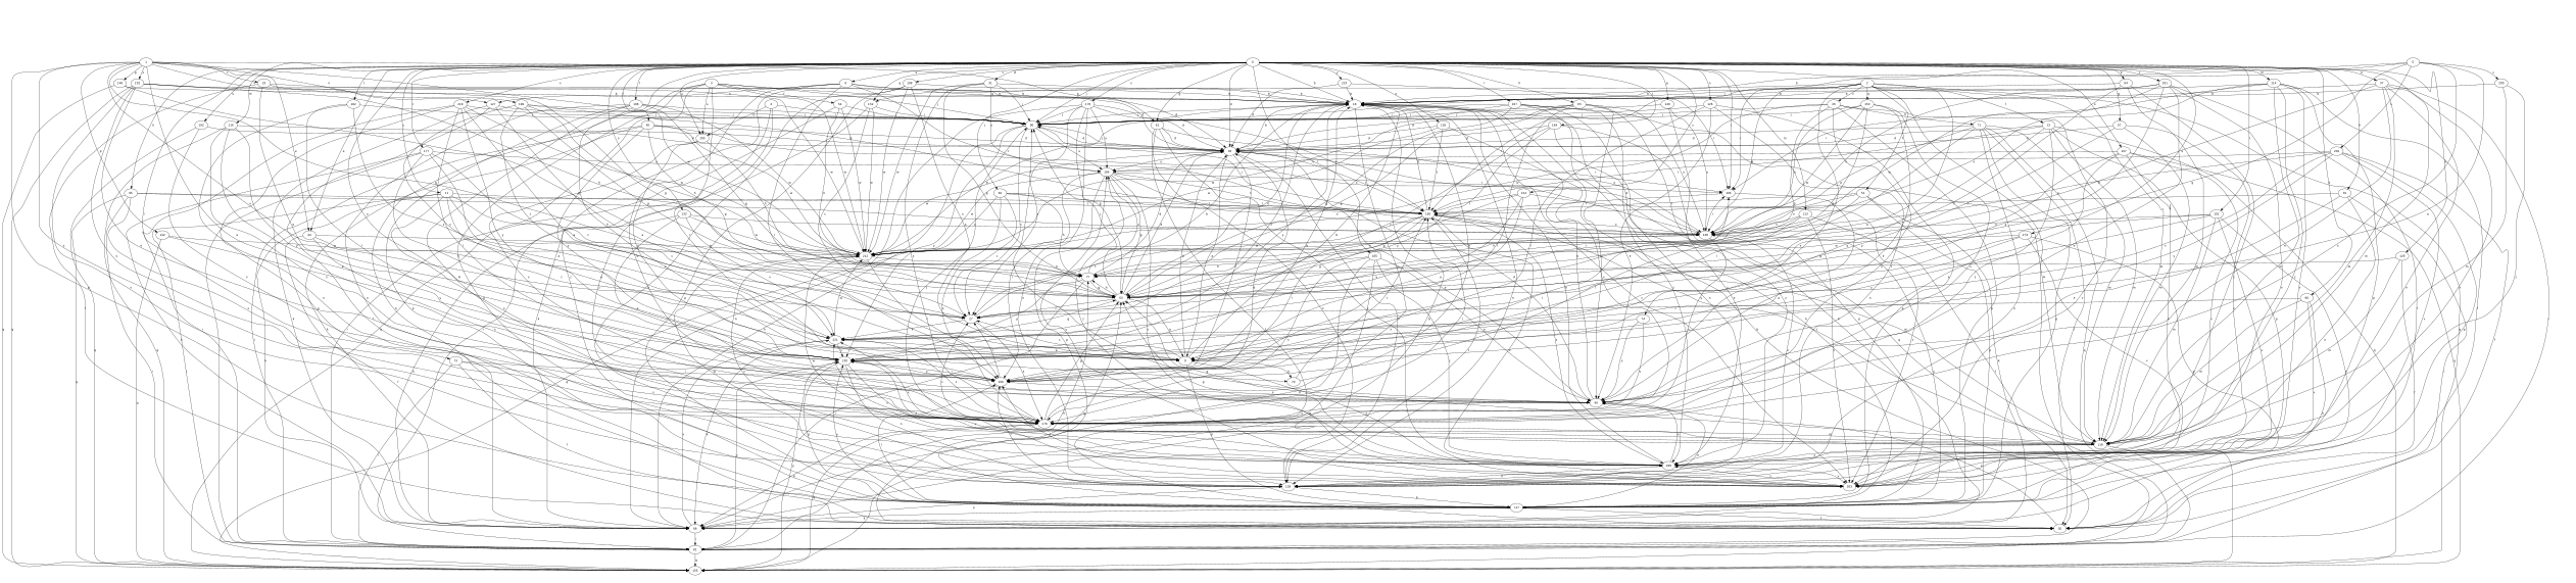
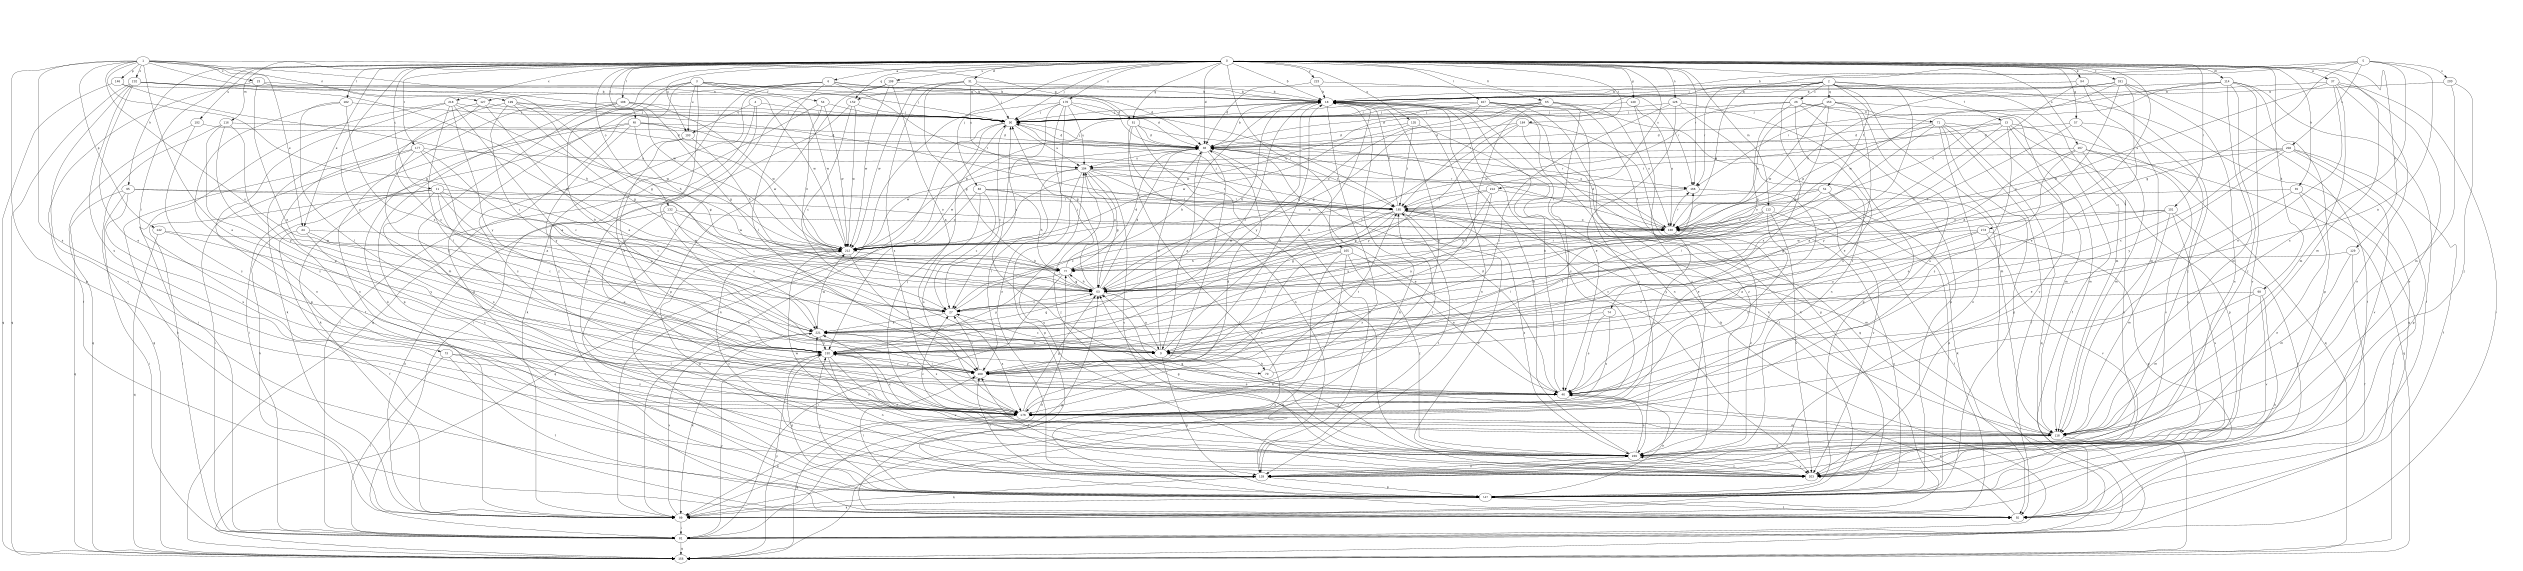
  strict digraph {
    fontname="Liberation Sans"
    node [fontname="Liberation Sans"]
    edge [fontname="Liberation Sans"]
    0
    6
    18
    21
    31
    36
    37
    44
    48
    57
    61
    65
    69
    70
    73
    82
    90
    94
    95
    98
    101
    107
    108
    113
    114
    116
    118
    126
    129
    132
    135
    140
    152
    165
    166
    167
    170
    n38 [label=274]
    177
    181
    182
    184
    192
    193
    198
    214
    218
    223
    230
    127
    176
    185
    109
    239
    221
    156
    128
    203
    9
    81
    99
    27
    63
    212
    194
    46
    72
    55
    138
    147
    1
    23
    142
    146
    199
    232
    2
    26
    51
    53
    74
    153
    71
    3
    54
    4
    5
    200
    202
    0 -> 6 [label=a]
    0 -> 18 [label=b]
    0 -> 21 [label=c]
    0 -> 31 [label=d]
    0 -> 36 [label=d]
    0 -> 37 [label=e]
    0 -> 44 [label=e]
    0 -> 48 [label=f]
    0 -> 57 [label=g]
    0 -> 61 [label=g]
    0 -> 65 [label=h]
    0 -> 69 [label=h]
    0 -> 70 [label=h]
    0 -> 73 [label=i]
    0 -> 82 [label=j]
    0 -> 90 [label=j]
    0 -> 94 [label=k]
    0 -> 95 [label=k]
    0 -> 98 [label=k]
    0 -> 101 [label=l]
    0 -> 107 [label=l]
    0 -> 108 [label=l]
    0 -> 113 [label=m]
    0 -> 114 [label=m]
    0 -> 116 [label=m]
    0 -> 118 [label=m]
    0 -> 126 [label=n]
    0 -> 129 [label=o]
    0 -> 132 [label=o]
    0 -> 135 [label=o]
    0 -> 140 [label=p]
    0 -> 152 [label=q]
    0 -> 165 [label=r]
    0 -> 166 [label=r]
    0 -> 167 [label=s]
    0 -> 170 [label=s]
    0 -> n38 [label=s]
    0 -> 177 [label=t]
    0 -> 181 [label=t]
    0 -> 182 [label=t]
    0 -> 184 [label=t]
    0 -> 192 [label=u]
    0 -> 193 [label=u]
    0 -> 198 [label=v]
    0 -> 214 [label=x]
    0 -> 218 [label=x]
    0 -> 223 [label=y]
    0 -> 230 [label=y]
    6 -> 18 [label=b]
    6 -> 36 [label=d]
    6 -> 127 [label=n]
    6 -> 176 [label=s]
    6 -> 185 [label=t]
    6 -> 109 [label=l]
    6 -> 239 [label=z]
    18 -> 90 [label=j]
    18 -> 230 [label=y]
    18 -> 176 [label=s]
    18 -> 221 [label=x]
    18 -> 156 [label=q]
    18 -> 128 [label=n]
    18 -> 203 [label=v]
    21 -> 176 [label=s]
    21 -> 185 [label=t]
    21 -> 221 [label=x]
    21 -> 9 [label=a]
    21 -> 81 [label=i]
    21 -> 99 [label=k]
    21 -> 27 [label=c]
    31 -> 18 [label=b]
    31 -> 90 [label=j]
    31 -> 176 [label=s]
    31 -> 63 [label=g]
    31 -> 212 [label=w]
    31 -> 194 [label=u]
    36 -> 18 [label=b]
    36 -> 90 [label=j]
    36 -> 166 [label=r]
    36 -> 185 [label=t]
    36 -> 109 [label=l]
    36 -> 128 [label=n]
    36 -> 9 [label=a]
    36 -> 212 [label=w]
    36 -> 194 [label=u]
    37 -> 18 [label=b]
    37 -> 118 [label=m]
    37 -> 128 [label=n]
    37 -> 203 [label=v]
    37 -> 81 [label=i]
    37 -> 46 [label=e]
    37 -> 72 [label=h]
    44 -> 176 [label=s]
    44 -> 27 [label=c]
    44 -> 212 [label=w]
    44 -> 55 [label=f]
    48 -> 36 [label=d]
    48 -> 230 [label=y]
    48 -> 81 [label=i]
    48 -> 99 [label=k]
    48 -> 63 [label=g]
    48 -> 212 [label=w]
    48 -> 138 [label=o]
    57 -> 36 [label=d]
    57 -> 118 [label=m]
    57 -> 230 [label=y]
    57 -> 203 [label=v]
    61 -> 36 [label=d]
    61 -> 128 [label=n]
    61 -> 203 [label=v]
    61 -> 55 [label=f]
    61 -> 138 [label=o]
    65 -> 90 [label=j]
    65 -> 109 [label=l]
    65 -> 99 [label=k]
    65 -> 63 [label=g]
    65 -> 212 [label=w]
    65 -> 46 [label=e]
    65 -> 138 [label=o]
    69 -> 185 [label=t]
    69 -> 128 [label=n]
    69 -> 81 [label=i]
    69 -> 46 [label=e]
    70 -> 18 [label=b]
    70 -> 185 [label=t]
    73 -> 176 [label=s]
    73 -> 109 [label=l]
    73 -> 81 [label=i]
    73 -> 55 [label=f]
    82 -> 176 [label=s]
    82 -> 185 [label=t]
    82 -> 156 [label=q]
    82 -> 27 [label=c]
    82 -> 72 [label=h]
    82 -> 138 [label=o]
    90 -> 36 [label=d]
    90 -> 230 [label=y]
    90 -> 99 [label=k]
    90 -> 27 [label=c]
    90 -> 194 [label=u]
    94 -> 18 [label=b]
    94 -> 118 [label=m]
    94 -> 239 [label=z]
    94 -> 27 [label=c]
    95 -> 176 [label=s]
    95 -> 185 [label=t]
    95 -> 156 [label=q]
    95 -> 81 [label=i]
    95 -> 138 [label=o]
    98 -> 118 [label=m]
    98 -> 203 [label=v]
    98 -> 99 [label=k]
    98 -> 27 [label=c]
    101 -> 118 [label=m]
    101 -> 230 [label=y]
    101 -> 203 [label=v]
    101 -> 63 [label=g]
    101 -> 55 [label=f]
    101 -> 138 [label=o]
    107 -> 36 [label=d]
    107 -> 90 [label=j]
    107 -> 118 [label=m]
    107 -> 239 [label=z]
    107 -> 128 [label=n]
    107 -> 99 [label=k]
    107 -> 63 [label=g]
    108 -> 90 [label=j]
    108 -> 118 [label=m]
    108 -> 128 [label=n]
    108 -> 63 [label=g]
    108 -> 212 [label=w]
    108 -> 147 [label=p]
+   113 -> 176 [label=s]
    113 -> 109 [label=l]
    113 -> 203 [label=v]
    113 -> 72 [label=h]
    113 -> 55 [label=f]
    113 -> 138 [label=o]
    114 -> 18 [label=b]
    114 -> 118 [label=m]
    114 -> 166 [label=r]
    114 -> 239 [label=z]
    114 -> 203 [label=v]
    114 -> 55 [label=f]
    114 -> 138 [label=o]
    114 -> 147 [label=p]
    116 -> 36 [label=d]
    116 -> 230 [label=y]
    116 -> 176 [label=s]
    116 -> 156 [label=q]
    116 -> 46 [label=e]
    118 -> 90 [label=j]
    118 -> 185 [label=t]
    118 -> 239 [label=z]
    118 -> 221 [label=x]
    118 -> 81 [label=i]
    118 -> 27 [label=c]
    118 -> 63 [label=g]
    126 -> 90 [label=j]
    126 -> 109 [label=l]
    126 -> 128 [label=n]
    126 -> 46 [label=e]
    126 -> 147 [label=p]
    129 -> 118 [label=m]
    129 -> 72 [label=t]
    129 -> 55 [label=f]
    132 -> 221 [label=x]
    132 -> 99 [label=k]
    132 -> 212 [label=w]
    132 -> 46 [label=e]
    132 -> 138 [label=o]
    135 -> 36 [label=d]
    135 -> 176 [label=s]
    135 -> 185 [label=t]
    135 -> 212 [label=w]
    140 -> 90 [label=j]
    140 -> 239 [label=z]
    140 -> 138 [label=o]
    152 -> 90 [label=j]
    152 -> 99 [label=k]
    152 -> 27 [label=c]
    152 -> 212 [label=w]
    165 -> 176 [label=s]
    165 -> 239 [label=z]
    165 -> 156 [label=q]
    165 -> 99 [label=k]
    165 -> 46 [label=e]
    165 -> 72 [label=h]
    166 -> 185 [label=t]
    166 -> 46 [label=e]
    167 -> 221 [label=x]
    167 -> 156 [label=q]
    167 -> 128 [label=n]
    167 -> 203 [label=v]
    167 -> 194 [label=u]
    167 -> 46 [label=e]
    170 -> 36 [label=d]
    170 -> 90 [label=j]
    170 -> 185 [label=t]
    170 -> 128 [label=n]
    170 -> 99 [label=k]
    170 -> 27 [label=c]
    170 -> 63 [label=g]
    170 -> 194 [label=u]
    n38 -> 230 [label=y]
    n38 -> 203 [label=v]
    n38 -> 9 [label=a]
    n38 -> 212 [label=w]
    n38 -> 147 [label=p]
    177 -> 230 [label=y]
    177 -> 9 [label=a]
    177 -> 81 [label=i]
    177 -> 99 [label=k]
    177 -> 27 [label=c]
    177 -> 194 [label=u]
    181 -> 18 [label=b]
    181 -> 128 [label=n]
    181 -> 9 [label=a]
    181 -> 212 [label=w]
    181 -> 46 [label=e]
    181 -> 55 [label=f]
    181 -> 138 [label=o]
    182 -> 90 [label=j]
    182 -> 109 [label=l]
    182 -> 221 [label=x]
    182 -> 128 [label=n]
    184 -> 36 [label=d]
    184 -> 230 [label=y]
    184 -> 239 [label=z]
    184 -> 27 [label=c]
    184 -> 147 [label=p]
    192 -> 36 [label=d]
    192 -> 176 [label=s]
    192 -> 156 [label=q]
    193 -> 230 [label=y]
    193 -> 176 [label=s]
    193 -> 72 [label=h]
    198 -> 18 [label=b]
    198 -> 128 [label=n]
    198 -> 9 [label=a]
    198 -> 212 [label=w]
    198 -> 147 [label=p]
    214 -> 230 [label=y]
    214 -> 185 [label=t]
    214 -> 203 [label=v]
    214 -> 9 [label=a]
    214 -> 63 [label=g]
    218 -> 90 [label=j]
    218 -> 230 [label=y]
    218 -> 109 [label=l]
    218 -> 9 [label=a]
    218 -> 81 [label=i]
    218 -> 212 [label=w]
    218 -> 147 [label=p]
    223 -> 18 [label=b]
    223 -> 36 [label=d]
    223 -> 166 [label=r]
    230 -> 109 [label=l]
    230 -> 239 [label=z]
    230 -> 128 [label=n]
    230 -> 203 [label=v]
    230 -> 147 [label=p]
    127 -> 90 [label=j]
    127 -> 9 [label=a]
    127 -> 99 [label=k]
    127 -> 55 [label=f]
    176 -> 36 [label=d]
    176 -> 118 [label=m]
    176 -> 185 [label=t]
    176 -> 221 [label=x]
    176 -> 156 [label=q]
    176 -> 99 [label=k]
    176 -> 63 [label=g]
    185 -> 18 [label=b]
    185 -> 90 [label=j]
    185 -> 118 [label=m]
    185 -> 109 [label=l]
    185 -> 239 [label=z]
    185 -> 203 [label=v]
    185 -> 27 [label=c]
    185 -> 72 [label=h]
    185 -> 138 [label=o]
    109 -> 18 [label=b]
    109 -> 230 [label=y]
    109 -> 27 [label=c]
    109 -> 46 [label=e]
    239 -> 18 [label=b]
    239 -> 221 [label=x]
    239 -> 128 [label=n]
    239 -> 203 [label=v]
    239 -> 63 [label=g]
    239 -> 212 [label=w]
    239 -> 46 [label=e]
    221 -> 230 [label=y]
    221 -> 9 [label=a]
    221 -> 99 [label=k]
    221 -> 63 [label=g]
    221 -> 212 [label=w]
    156 -> 230 [label=y]
    128 -> 185 [label=t]
    128 -> 109 [label=l]
    128 -> 99 [label=k]
    128 -> 212 [label=w]
    128 -> 147 [label=p]
    203 -> 109 [label=l]
    203 -> 239 [label=z]
    203 -> 194 [label=u]
    9 -> 18 [label=b]
    9 -> 36 [label=d]
    9 -> 70 [label=h]
    9 -> 239 [label=z]
    9 -> 27 [label=c]
    9 -> 147 [label=p]
    81 -> 18 [label=b]
    81 -> 230 [label=y]
    81 -> 156 [label=q]
    81 -> 72 [label=h]
    99 -> 18 [label=b]
    99 -> 221 [label=x]
    99 -> 81 [label=i]
    27 -> 18 [label=b]
    27 -> 176 [label=s]
    27 -> 221 [label=x]
    63 -> 18 [label=b]
    63 -> 36 [label=d]
    63 -> 90 [label=j]
    63 -> 166 [label=r]
    63 -> 9 [label=a]
    63 -> 27 [label=c]
    63 -> 72 [label=h]
    212 -> 18 [label=b]
    212 -> 109 [label=l]
    212 -> 203 [label=v]
    212 -> 72 [label=h]
    194 -> 166 [label=r]
    194 -> 185 [label=t]
    194 -> 109 [label=l]
    194 -> 239 [label=z]
    194 -> 203 [label=v]
    194 -> 63 [label=g]
    194 -> 212 [label=w]
    194 -> 46 [label=e]
    194 -> 147 [label=p]
    46 -> 18 [label=b]
    46 -> 36 [label=d]
    46 -> 90 [label=j]
    46 -> 176 [label=s]
    72 -> 36 [label=d]
    72 -> 230 [label=y]
    72 -> 81 [label=i]
    72 -> 63 [label=g]
    72 -> 194 [label=u]
    55 -> 63 [label=g]
    55 -> 46 [label=e]
    138 -> 36 [label=d]
    138 -> 166 [label=r]
    138 -> 176 [label=s]
    138 -> 239 [label=z]
    138 -> 63 [label=g]
    138 -> 212 [label=w]
    147 -> 230 [label=y]
    147 -> 109 [label=l]
    147 -> 99 [label=k]
    147 -> 46 [label=e]
    147 -> 55 [label=f]
    147 -> 138 [label=o]
    1 -> 44 [label=e]
    1 -> 61 [label=g]
    1 -> 127 [label=n]
    1 -> 176 [label=s]
    1 -> 221 [label=x]
    1 -> 63 [label=g]
    1 -> 212 [label=w]
    1 -> 46 [label=e]
    1 -> 147 [label=p]
    1 -> 23 [label=c]
    1 -> 142 [label=p]
    1 -> 146 [label=p]
    1 -> 199 [label=v]
    1 -> 232 [label=z]
    23 -> 18 [label=b]
    23 -> 9 [label=a]
    23 -> 63 [label=g]
    23 -> 55 [label=f]
    142 -> 230 [label=y]
    142 -> 156 [label=q]
    142 -> 212 [label=w]
    146 -> 18 [label=b]
    146 -> 156 [label=q]
    146 -> 63 [label=g]
    199 -> 90 [label=j]
    199 -> 221 [label=x]
    199 -> 27 [label=c]
    199 -> 63 [label=g]
    199 -> 72 [label=h]
    199 -> 138 [label=o]
    232 -> 18 [label=b]
    232 -> 176 [label=s]
    232 -> 156 [label=q]
    232 -> 203 [label=v]
    232 -> 212 [label=w]
    232 -> 46 [label=e]
    232 -> 72 [label=h]
    2 -> 118 [label=m]
    2 -> 152 [label=q]
    2 -> 166 [label=r]
    2 -> 185 [label=t]
    2 -> 156 [label=q]
    2 -> 9 [label=a]
    2 -> 81 [label=i]
    2 -> 138 [label=o]
    2 -> 26 [label=c]
    2 -> 51 [label=f]
    2 -> 53 [label=f]
    2 -> 74 [label=i]
    2 -> 153 [label=q]
    26 -> 90 [label=j]
    26 -> 176 [label=s]
    26 -> 203 [label=v]
    26 -> 63 [label=g]
    26 -> 212 [label=w]
    26 -> 147 [label=p]
    26 -> 71 [label=h]
    51 -> 185 [label=t]
    51 -> 109 [label=l]
    51 -> 99 [label=k]
    51 -> 138 [label=o]
    51 -> 147 [label=p]
    53 -> 36 [label=d]
    53 -> 118 [label=m]
    53 -> 176 [label=s]
    53 -> 185 [label=t]
    53 -> 156 [label=q]
    53 -> 9 [label=a]
    53 -> 147 [label=p]
    74 -> 176 [label=s]
    74 -> 221 [label=x]
    74 -> 46 [label=e]
    153 -> 90 [label=j]
    153 -> 176 [label=s]
    153 -> 63 [label=g]
    153 -> 212 [label=w]
    153 -> 46 [label=e]
+   153 -> 55 [label=f]
    153 -> 138 [label=o]
    71 -> 36 [label=d]
    71 -> 118 [label=m]
    71 -> 109 [label=l]
    71 -> 156 [label=q]
    71 -> 128 [label=n]
    71 -> 55 [label=f]
    71 -> 138 [label=p]
    71 -> 147 [label=p]
    3 -> 36 [label=d]
    3 -> 90 [label=j]
    3 -> 193 [label=u]
    3 -> 109 [label=l]
    3 -> 156 [label=q]
    3 -> 99 [label=k]
    3 -> 212 [label=w]
    3 -> 147 [label=p]
    3 -> 54 [label=f]
    54 -> 90 [label=j]
    54 -> 81 [label=i]
    54 -> 212 [label=w]
    54 -> 72 [label=h]
    4 -> 90 [label=j]
    4 -> 193 [label=u]
    4 -> 239 [label=z]
    4 -> 81 [label=i]
    5 -> 18 [label=b]
    5 -> 90 [label=j]
    5 -> 176 [label=s]
    5 -> 9 [label=a]
    5 -> 63 [label=g]
    5 -> 200 [label=v]
    5 -> 202 [label=v]
    200 -> 18 [label=b]
    200 -> 118 [label=m]
    200 -> 239 [label=z]
    202 -> 230 [label=y]
    202 -> 221 [label=x]
    202 -> 203 [label=v]
    202 -> 194 [label=u]
    202 -> 55 [label=f]
    202 -> 138 [label=o]
    202 -> 147 [label=p]
  }
